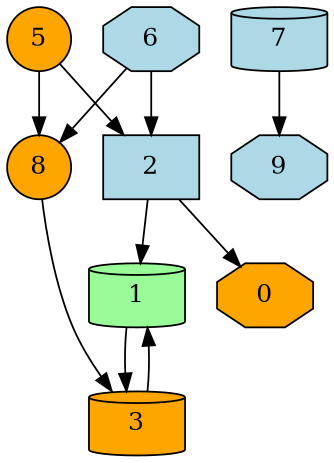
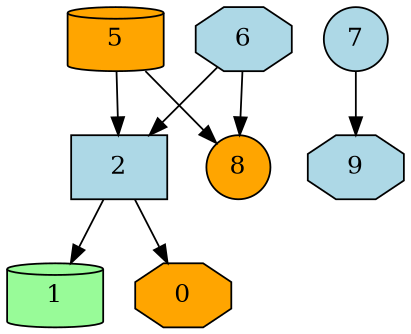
  digraph {
    node [fillcolor=orange shape=cylinder style=filled]
    1 [fillcolor=palegreen]
-   3
    2 [fillcolor=lightblue shape=box]
    n4 [label=0 shape=octagon]
-   5 [shape=circle]
+   5
    8 [shape=circle]
    6 [fillcolor=lightblue shape=octagon]
-   7 [fillcolor=lightblue]
+   7 [fillcolor=lightblue shape=circle]
    9 [fillcolor=lightblue shape=octagon]
-   1 -> 3
-   3 -> 1
    2 -> 1
    2 -> n4
    5 -> 2
    5 -> 8
-   8 -> 3
    6 -> 2
    6 -> 8
    7 -> 9
  }
